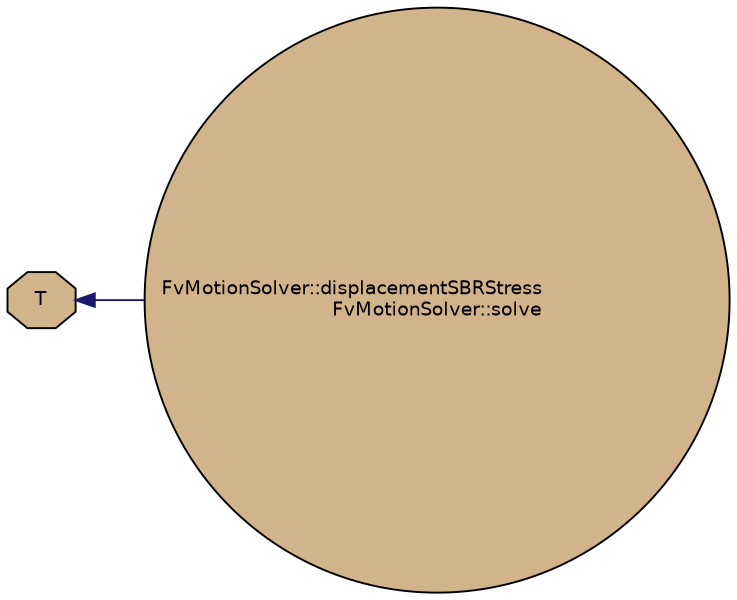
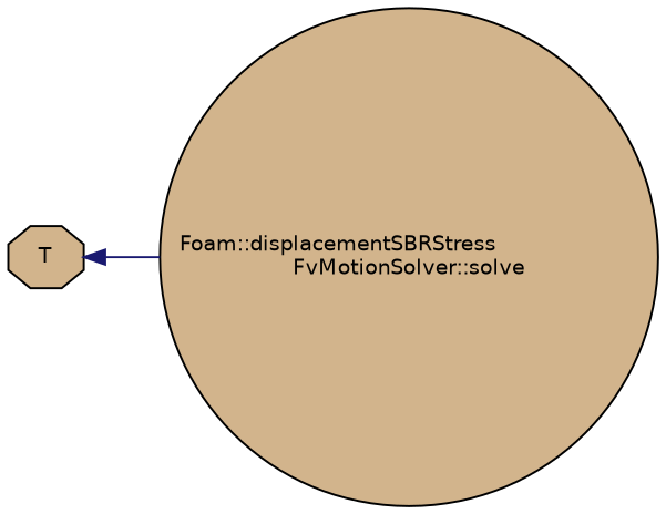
  digraph {
    rankdir=LR
    node [color=black fillcolor=tan fontname=Helvetica fontsize=10 style=filled]
    n1 [fontcolor=black height=0.2 label=T shape=octagon width=0.4]
-   n2 [height=0.2 label="FvMotionSolver::displacementSBRStress\lFvMotionSolver::solve" shape=circle width=0.4]
+   n2 [height=0.2 label="Foam::displacementSBRStress\lFvMotionSolver::solve" shape=circle width=0.4]
    n1 -> n2 [color=midnightblue dir=back fontname=Helvetica fontsize=10 labelfontname=Helvetica labelfontsize=10 style=solid]
  }
